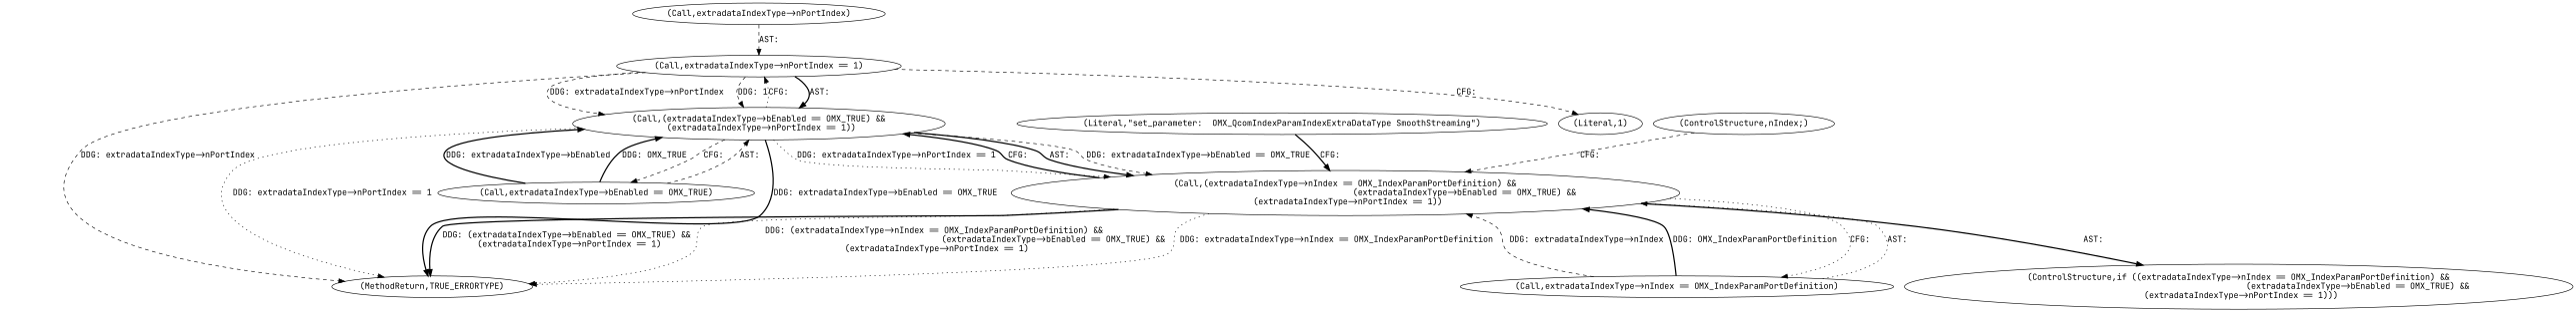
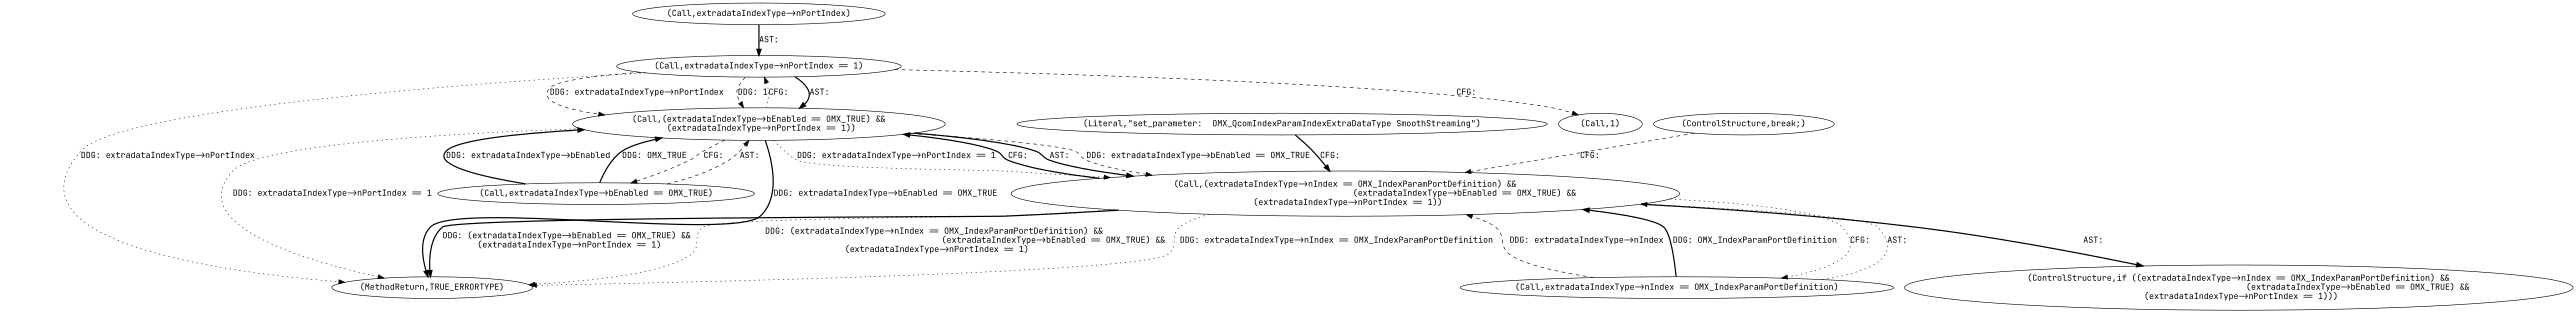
  digraph {
    fontname="JetBrains Mono"
    node [fontname="JetBrains Mono"]
    edge [fontname="JetBrains Mono" style=bold]
    n1 [label="(Call,extradataIndexType->nPortIndex == 1)"]
    n2 [label="(Call,(extradataIndexType->bEnabled == OMX_TRUE) &&\n (extradataIndexType->nPortIndex == 1))"]
-   n3 [label="(Literal,1)"]
+   n3 [label="(Call,1)"]
    n4 [label="(MethodReturn,TRUE_ERRORTYPE)"]
    n5 [label="(Call,(extradataIndexType->nIndex == OMX_IndexParamPortDefinition) &&\n                                                (extradataIndexType->bEnabled == OMX_TRUE) &&\n (extradataIndexType->nPortIndex == 1))"]
    n6 [label="(Call,extradataIndexType->bEnabled == OMX_TRUE)"]
    n7 [label="(Call,extradataIndexType->nIndex == OMX_IndexParamPortDefinition)"]
    n8 [label="(ControlStructure,if ((extradataIndexType->nIndex == OMX_IndexParamPortDefinition) &&\n                                                (extradataIndexType->bEnabled == OMX_TRUE) &&\n (extradataIndexType->nPortIndex == 1)))"]
-   n9 [label="(ControlStructure,nIndex;)"]
+   n9 [label="(ControlStructure,break;)"]
    n10 [label="(Literal,\"set_parameter:  OMX_QcomIndexParamIndexExtraDataType SmoothStreaming\")"]
    n11 [label="(Call,extradataIndexType->nPortIndex)"]
    n1 -> n2 [label="AST: "]
    n1 -> n2 [label="DDG: extradataIndexType->nPortIndex" style=dashed]
    n1 -> n2 [label="DDG: 1" style=dashed]
    n1 -> n3 [label="CFG: " style=dashed]
-   n1 -> n4 [label="DDG: extradataIndexType->nPortIndex" style=dashed]
+   n1 -> n4 [label="DDG: extradataIndexType->nPortIndex" style=dotted]
    n2 -> n1 [label="CFG: " style=dotted]
    n2 -> n4 [label="DDG: extradataIndexType->bEnabled == OMX_TRUE"]
    n2 -> n4 [label="DDG: extradataIndexType->nPortIndex == 1" style=dotted]
    n2 -> n5 [label="AST: "]
    n2 -> n5 [label="DDG: extradataIndexType->bEnabled == OMX_TRUE" style=dashed]
    n2 -> n5 [label="DDG: extradataIndexType->nPortIndex == 1" style=dotted]
    n2 -> n6 [label="CFG: " style=dashed]
    n5 -> n2 [label="CFG: "]
    n5 -> n4 [label="DDG: extradataIndexType->nIndex == OMX_IndexParamPortDefinition" style=dotted]
    n5 -> n4 [label="DDG: (extradataIndexType->bEnabled == OMX_TRUE) &&\n (extradataIndexType->nPortIndex == 1)"]
    n5 -> n4 [label="DDG: (extradataIndexType->nIndex == OMX_IndexParamPortDefinition) &&\n                                                (extradataIndexType->bEnabled == OMX_TRUE) &&\n (extradataIndexType->nPortIndex == 1)" style=dotted]
    n5 -> n7 [label="CFG: " style=dotted]
    n5 -> n8 [label="AST: "]
    n6 -> n2 [label="AST: " style=dashed]
    n6 -> n2 [label="DDG: extradataIndexType->bEnabled"]
    n6 -> n2 [label="DDG: OMX_TRUE"]
    n7 -> n5 [label="AST: " style=dotted]
    n7 -> n5 [label="DDG: extradataIndexType->nIndex" style=dashed]
    n7 -> n5 [label="DDG: OMX_IndexParamPortDefinition"]
    n9 -> n5 [label="CFG: " style=dashed]
    n10 -> n5 [label="CFG: "]
-   n11 -> n1 [label="AST: " style=dashed]
+   n11 -> n1 [label="AST: "]
  }
